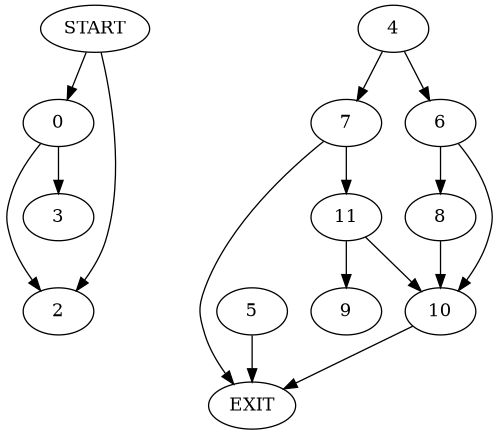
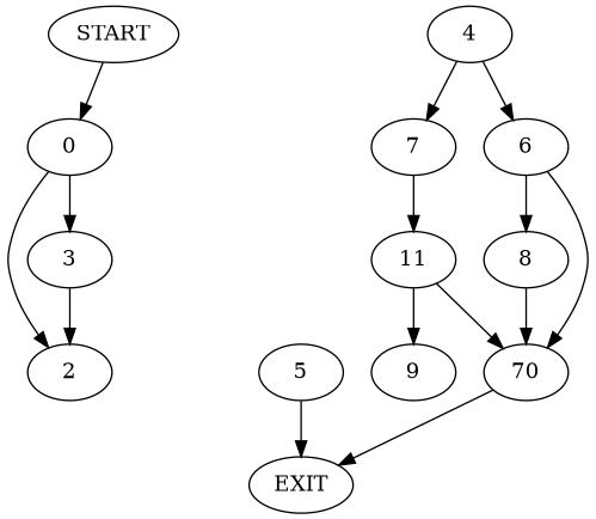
  digraph {
    n1 [label=START]
    n2 [label=0]
    2
    3
    n5 [label=EXIT]
    4
    6
    7
    5
    8
-   10
+   10 [label=70]
    11
    9
    n1 -> n2
    n2 -> 2
    n2 -> 3
-   n1 -> 2
+   3 -> 2
    4 -> 6
    4 -> 7
    6 -> 8
    6 -> 10
-   7 -> n5
    7 -> 11
    5 -> n5
    8 -> 10
    10 -> n5
    11 -> 10
    11 -> 9
  }
